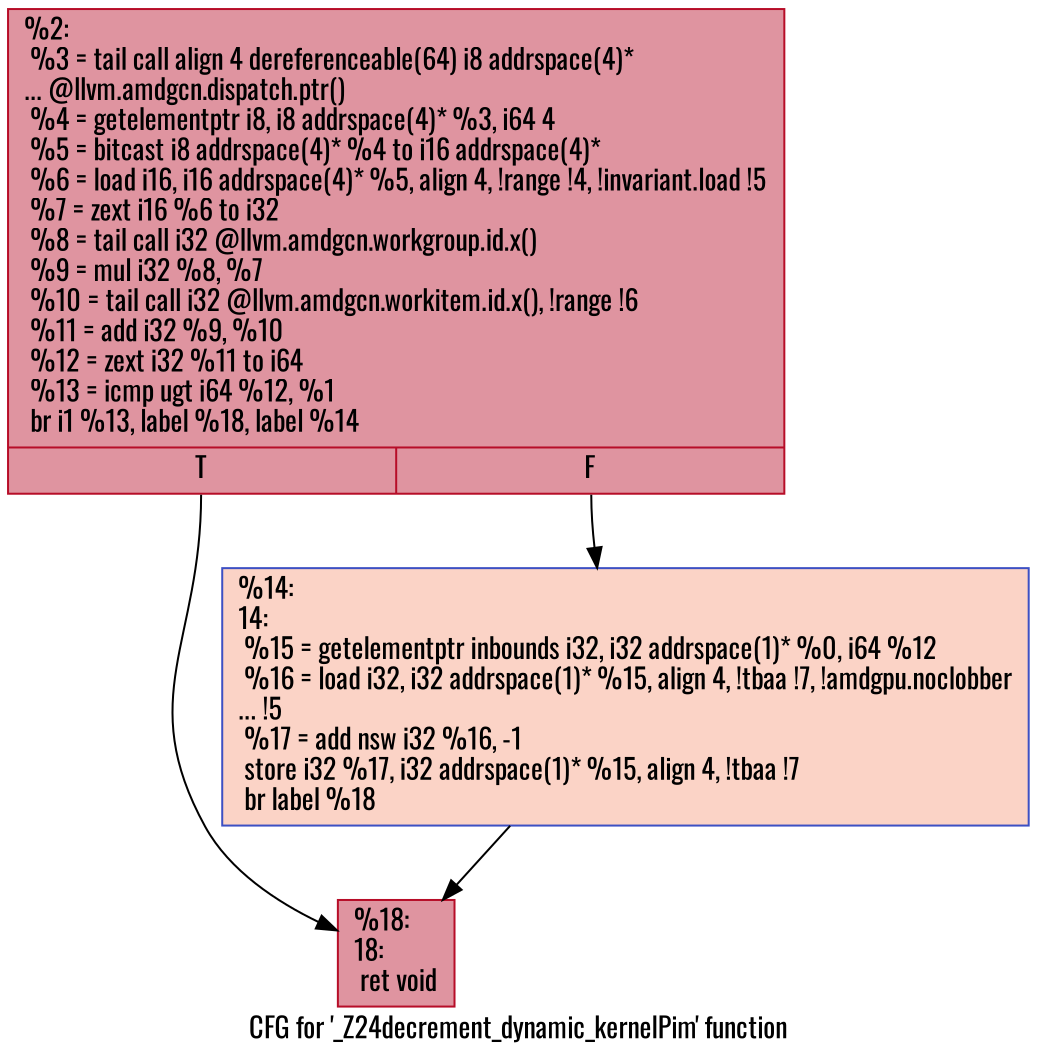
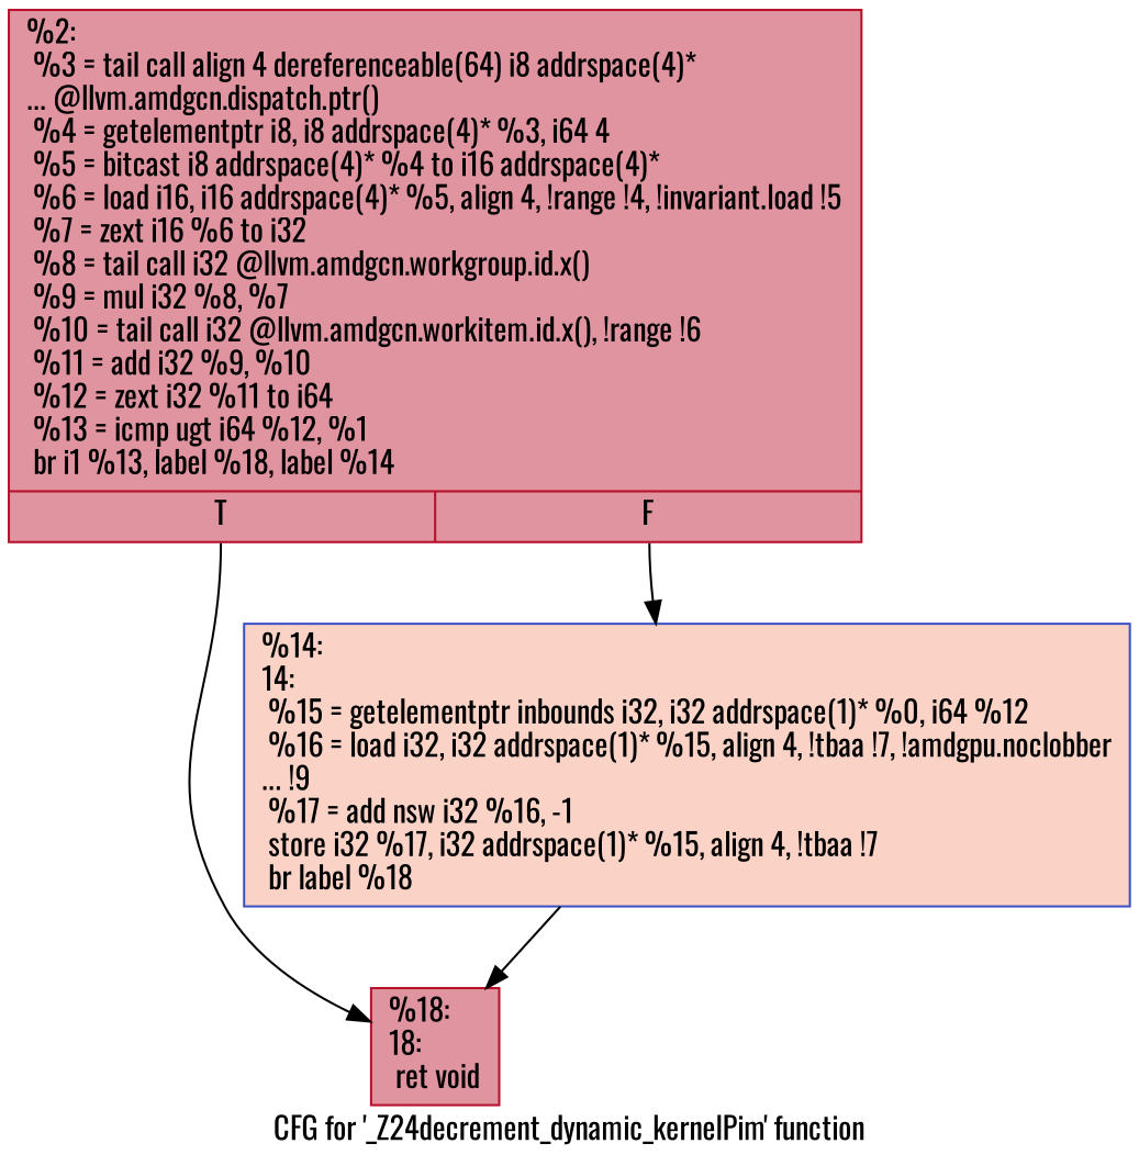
  digraph {
    label="CFG for '_Z24decrement_dynamic_kernelPim' function"
    fontname=Oswald
    node [color="#b70d28ff" fillcolor="#b70d2870" shape=record style=filled fontname=Oswald]
    edge [fontname=Oswald]
    n1 [label="{%2:\l  %3 = tail call align 4 dereferenceable(64) i8 addrspace(4)*\l... @llvm.amdgcn.dispatch.ptr()\l  %4 = getelementptr i8, i8 addrspace(4)* %3, i64 4\l  %5 = bitcast i8 addrspace(4)* %4 to i16 addrspace(4)*\l  %6 = load i16, i16 addrspace(4)* %5, align 4, !range !4, !invariant.load !5\l  %7 = zext i16 %6 to i32\l  %8 = tail call i32 @llvm.amdgcn.workgroup.id.x()\l  %9 = mul i32 %8, %7\l  %10 = tail call i32 @llvm.amdgcn.workitem.id.x(), !range !6\l  %11 = add i32 %9, %10\l  %12 = zext i32 %11 to i64\l  %13 = icmp ugt i64 %12, %1\l  br i1 %13, label %18, label %14\l|{<s0>T|<s1>F}}"]
    n2 [label="{%18:\l18:                                               \l  ret void\l}"]
-   n3 [color="#3d50c3ff" fillcolor="#f59c7d70" label="{%14:\l14:                                               \l  %15 = getelementptr inbounds i32, i32 addrspace(1)* %0, i64 %12\l  %16 = load i32, i32 addrspace(1)* %15, align 4, !tbaa !7, !amdgpu.noclobber\l... !5\l  %17 = add nsw i32 %16, -1\l  store i32 %17, i32 addrspace(1)* %15, align 4, !tbaa !7\l  br label %18\l}"]
+   n3 [color="#3d50c3ff" fillcolor="#f59c7d70" label="{%14:\l14:                                               \l  %15 = getelementptr inbounds i32, i32 addrspace(1)* %0, i64 %12\l  %16 = load i32, i32 addrspace(1)* %15, align 4, !tbaa !7, !amdgpu.noclobber\l... !9\l  %17 = add nsw i32 %16, -1\l  store i32 %17, i32 addrspace(1)* %15, align 4, !tbaa !7\l  br label %18\l}"]
    n1 -> n2 [tailport=s0]
    n1 -> n3 [tailport=s1]
    n3 -> n2
  }
